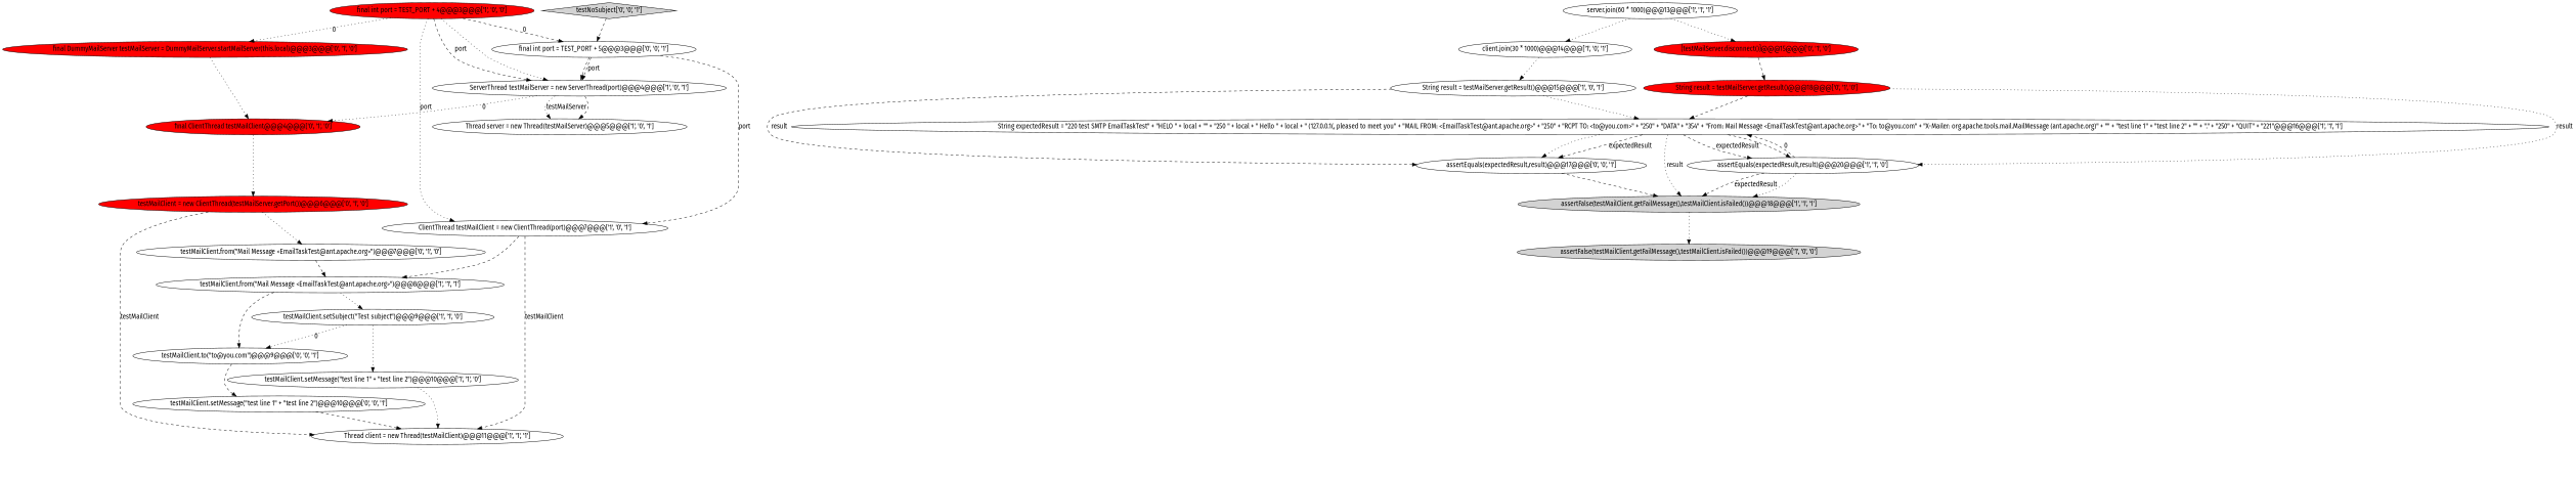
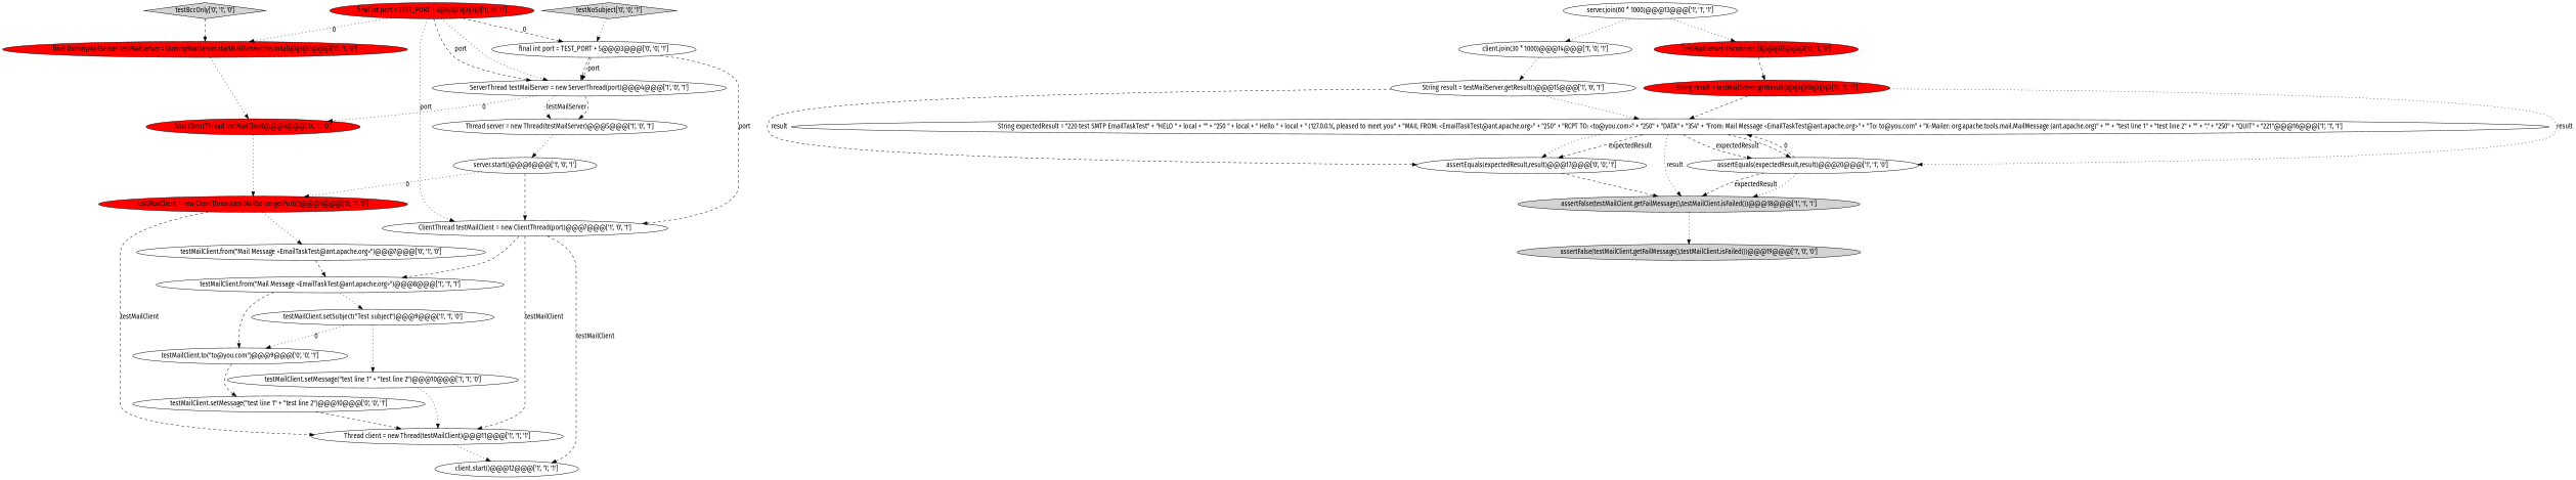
  digraph {
    fontname="Fira Sans"
    node [fillcolor=white fontname="Fira Sans" shape=ellipse style=filled]
    edge [fontname="Fira Sans" style=dashed]
    n1 [label="testMailClient.setMessage(\"test line 1\" + \"test line 2\")@@@10@@@['0', '0', '1']"]
    n2 [label="Thread client = new Thread(testMailClient)@@@11@@@['1', '1', '1']"]
+   n3 [label="client.start()@@@12@@@['1', '1', '1']"]
    n4 [label="String result = testMailServer.getResult()@@@15@@@['1', '0', '1']"]
    n5 [label="assertEquals(expectedResult,result)@@@17@@@['0', '0', '1']"]
    n6 [label="String expectedResult = \"220 test SMTP EmailTaskTest\" + \"HELO \" + local + \"\" + \"250 \" + local + \" Hello \" + local + \" (127.0.0.1(, pleased to meet you\" + \"MAIL FROM: <EmailTaskTest@ant.apache.org>\" + \"250\" + \"RCPT TO: <to@you.com>\" + \"250\" + \"DATA\" + \"354\" + \"From: Mail Message <EmailTaskTest@ant.apache.org>\" + \"To: to@you.com\" + \"X-Mailer: org.apache.tools.mail.MailMessage (ant.apache.org)\" + \"\" + \"test line 1\" + \"test line 2\" + \"\" + \".\" + \"250\" + \"QUIT\" + \"221\"@@@16@@@['1', '1', '1']"]
    n7 [fillcolor=lightgray label="assertFalse(testMailClient.getFailMessage(),testMailClient.isFailed())@@@18@@@['1', '1', '1']"]
    n8 [label="assertEquals(expectedResult,result)@@@20@@@['1', '1', '0']"]
    n9 [fillcolor=lightgray label="testNoSubject['0', '0', '1']" shape=diamond]
    n10 [label="final int port = TEST_PORT + 5@@@3@@@['0', '0', '1']"]
    n11 [label="ClientThread testMailClient = new ClientThread(port)@@@7@@@['1', '0', '1']"]
    n12 [label="ServerThread testMailServer = new ServerThread(port)@@@4@@@['1', '0', '1']"]
    n13 [fillcolor=red label="final int port = TEST_PORT + 4@@@3@@@['1', '0', '0']"]
    n14 [fillcolor=red label="final DummyMailServer testMailServer = DummyMailServer.startMailServer(this.local)@@@3@@@['0', '1', '0']"]
    n15 [label="testMailClient.from(\"Mail Message <EmailTaskTest@ant.apache.org>\")@@@8@@@['1', '1', '1']"]
    n16 [fillcolor=red label="final ClientThread testMailClient@@@4@@@['0', '1', '0']"]
    n17 [label="Thread server = new Thread(testMailServer)@@@5@@@['1', '0', '1']"]
    n18 [label="testMailClient.setMessage(\"test line 1\" + \"test line 2\")@@@10@@@['1', '1', '0']"]
    n19 [label="server.join(60 * 1000)@@@13@@@['1', '1', '1']"]
    n20 [fillcolor=red label="{testMailServer.disconnect()}@@@15@@@['0', '1', '0']"]
    n21 [label="client.join(30 * 1000)@@@14@@@['1', '0', '1']"]
    n22 [fillcolor=red label="String result = testMailServer.getResult()@@@18@@@['0', '1', '0']"]
    n23 [label="testMailClient.from(\"Mail Message <EmailTaskTest@ant.apache.org>\")@@@7@@@['0', '1', '0']"]
    n24 [label="testMailClient.to(\"to@you.com\")@@@9@@@['0', '0', '1']"]
    n25 [label="testMailClient.setSubject(\"Test subject\")@@@9@@@['1', '1', '0']"]
    n26 [fillcolor=lightgray label="assertFalse(testMailClient.getFailMessage(),testMailClient.isFailed())@@@19@@@['1', '0', '0']"]
    n27 [fillcolor=red label="testMailClient = new ClientThread(testMailServer.getPort())@@@6@@@['0', '1', '0']"]
+   n28 [label="server.start()@@@6@@@['1', '0', '1']"]
+   n29 [fillcolor=lightgray label="testBccOnly['0', '1', '0']" shape=diamond]
    n1 -> n2
+   n2 -> n3 [style=dotted]
    n4 -> n5 [label=result]
    n4 -> n6 [style=dotted]
    n5 -> n7
    n6 -> n5 [style=dotted]
    n6 -> n5 [label=expectedResult]
    n6 -> n7 [label=result style=dotted]
    n6 -> n8 [label=expectedResult]
    n6 -> n8
    n7 -> n26 [style=dotted]
    n8 -> n6 [label=0]
    n8 -> n7 [label=expectedResult]
    n8 -> n7 [style=dotted]
-   n9 -> n10
+   n9 -> n10 [style=dotted]
    n10 -> n11 [label=port]
    n10 -> n12
    n10 -> n12 [label=port]
    n11 -> n2 [label=testMailClient]
+   n11 -> n3 [label=testMailClient]
    n11 -> n15
    n12 -> n16 [label=0 style=dotted]
    n12 -> n17 [label=testMailServer style=dotted]
    n12 -> n17
    n13 -> n10 [label=0]
    n13 -> n11 [label=port style=dotted]
    n13 -> n12 [style=dotted]
    n13 -> n12 [label=port]
    n13 -> n14 [label=0 style=dotted]
    n14 -> n16 [style=dotted]
    n15 -> n24
    n15 -> n25 [style=dotted]
    n16 -> n27 [style=dotted]
+   n17 -> n28 [style=dotted]
    n18 -> n2 [style=dotted]
    n19 -> n20 [style=dotted]
    n19 -> n21 [style=dotted]
    n20 -> n22
    n21 -> n4 [style=dotted]
    n22 -> n6
    n22 -> n8 [label=result style=dotted]
    n23 -> n15
    n24 -> n1
    n25 -> n18 [style=dotted]
    n25 -> n24 [label=0 style=dotted]
    n27 -> n2 [label=testMailClient]
    n27 -> n23 [style=dotted]
+   n28 -> n11
+   n28 -> n27 [label=0 style=dotted]
+   n29 -> n14
  }
